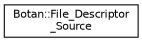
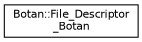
  digraph {
    rankdir=LR
    fontname="DejaVu Sans"
-   n1 [color=black fillcolor=white fontname="DejaVu Sans" fontsize=10 height=0.2 label="Botan::File_Descriptor\l_Source" shape=record style=filled width=0.4]
+   n1 [color=black fillcolor=white fontname="DejaVu Sans" fontsize=10 height=0.2 label="Botan::File_Descriptor\l_Botan" shape=record style=filled width=0.4]
  }
